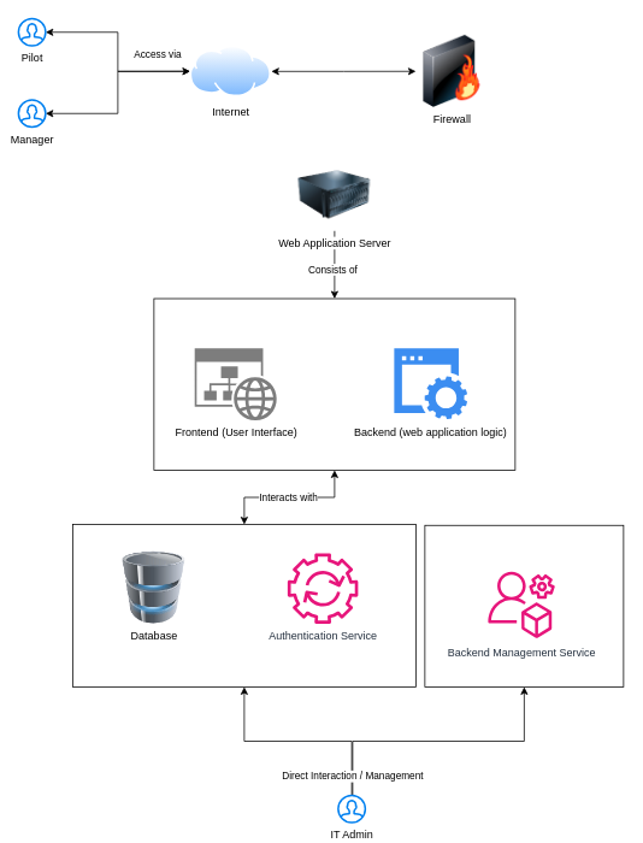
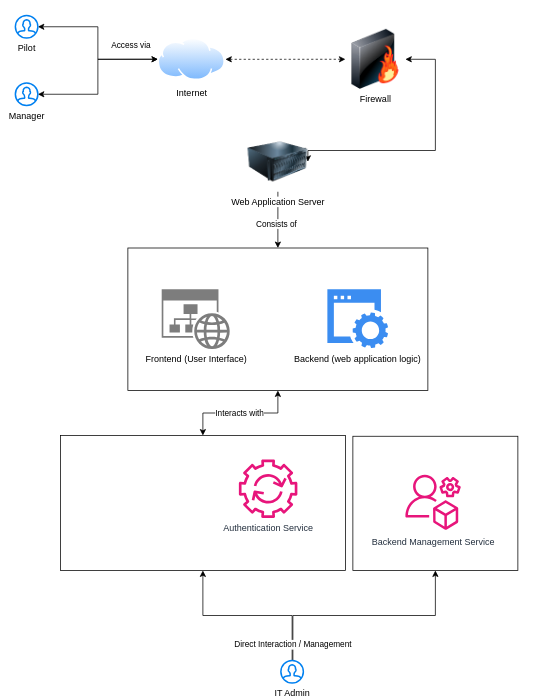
  <mxCell id="0" />
  <mxCell id="1" parent="0" />
  <mxCell id="2" value="" style="rounded=0;whiteSpace=wrap;html=1;" vertex="1" parent="1"><mxGeometry x="470" y="581" width="220" height="179" as="geometry" /></mxCell>
  <mxCell id="3" value="" style="rounded=0;whiteSpace=wrap;html=1;" vertex="1" parent="1"><mxGeometry x="80" y="580" width="380" height="180" as="geometry" /></mxCell>
+ <mxCell id="4" style="edgeStyle=orthogonalEdgeStyle;rounded=0;orthogonalLoop=1;jettySize=auto;html=1;entryX=1;entryY=0.5;entryDx=0;entryDy=0;startArrow=classic;startFill=1;exitX=1;exitY=0.5;exitDx=0;exitDy=0;" edge="1" parent="1" source="5" target="10"><mxGeometry relative="1" as="geometry"><Array as="points"><mxPoint x="580" y="78" /><mxPoint x="580" y="200" /></Array></mxGeometry></mxCell>
  <mxCell id="5" value="Firewall&lt;br&gt;" style="image;html=1;image=img/lib/clip_art/networking/Firewall-page1_128x128.png" vertex="1" parent="1"><mxGeometry x="460" y="38.35" width="80" height="80" as="geometry" /></mxCell>
- <mxCell id="6" style="edgeStyle=orthogonalEdgeStyle;rounded=0;orthogonalLoop=1;jettySize=auto;html=1;entryX=0;entryY=0.5;entryDx=0;entryDy=0;startArrow=classic;startFill=1;" edge="1" parent="1" source="7" target="5"><mxGeometry relative="1" as="geometry" /></mxCell>
+ <mxCell id="6" style="edgeStyle=orthogonalEdgeStyle;rounded=0;orthogonalLoop=1;jettySize=auto;html=1;entryX=0;entryY=0.5;entryDx=0;entryDy=0;startArrow=classic;startFill=1;dashed=1;" edge="1" parent="1" source="7" target="5"><mxGeometry relative="1" as="geometry" /></mxCell>
  <mxCell id="7" value="Internet" style="image;aspect=fixed;perimeter=ellipsePerimeter;html=1;align=center;shadow=0;dashed=0;spacingTop=3;image=img/lib/active_directory/internet_cloud.svg;" vertex="1" parent="1"><mxGeometry x="210" y="50" width="90" height="56.7" as="geometry" /></mxCell>
  <mxCell id="8" style="edgeStyle=orthogonalEdgeStyle;rounded=0;orthogonalLoop=1;jettySize=auto;html=1;entryX=0.5;entryY=0;entryDx=0;entryDy=0;" edge="1" parent="1" source="10" target="14"><mxGeometry relative="1" as="geometry" /></mxCell>
  <mxCell id="9" value="Consists of" style="edgeLabel;html=1;align=center;verticalAlign=middle;resizable=0;points=[];" vertex="1" connectable="0" parent="8"><mxGeometry x="0.133" y="-3" relative="1" as="geometry"><mxPoint as="offset" /></mxGeometry></mxCell>
  <mxCell id="10" value="Web Application Server" style="image;html=1;image=img/lib/clip_art/computers/Server_128x128.png" vertex="1" parent="1"><mxGeometry x="330" y="175" width="80" height="80" as="geometry" /></mxCell>
- <mxCell id="11" value="Database" style="image;html=1;image=img/lib/clip_art/computers/Database_128x128.png" vertex="1" parent="1"><mxGeometry x="130" y="610" width="80" height="80" as="geometry" /></mxCell>
  <mxCell id="12" value="Authentication Service" style="sketch=0;outlineConnect=0;fontColor=#232F3E;gradientColor=none;fillColor=#E7157B;strokeColor=none;dashed=0;verticalLabelPosition=bottom;verticalAlign=top;align=center;html=1;fontSize=12;fontStyle=0;aspect=fixed;pointerEvents=1;shape=mxgraph.aws4.automation;" vertex="1" parent="1"><mxGeometry x="318" y="612" width="78" height="78" as="geometry" /></mxCell>
  <mxCell id="13" value="" style="group" vertex="1" connectable="0" parent="1"><mxGeometry x="170" y="330" width="400" height="190" as="geometry" /></mxCell>
  <mxCell id="14" value="" style="rounded=0;whiteSpace=wrap;html=1;" vertex="1" parent="13"><mxGeometry width="400" height="190" as="geometry" /></mxCell>
  <mxCell id="15" value="Frontend (User Interface)" style="sketch=0;aspect=fixed;pointerEvents=1;shadow=0;dashed=0;html=1;strokeColor=none;labelPosition=center;verticalLabelPosition=bottom;verticalAlign=top;align=center;shape=mxgraph.mscae.enterprise.website_generic;fillColor=#7D7D7D;" vertex="1" parent="13"><mxGeometry x="45.09" y="55" width="90.91" height="80" as="geometry" /></mxCell>
  <mxCell id="16" value="Backend (web application logic)" style="sketch=0;html=1;aspect=fixed;strokeColor=none;shadow=0;fillColor=#3B8DF1;verticalAlign=top;labelPosition=center;verticalLabelPosition=bottom;shape=mxgraph.gcp2.website" vertex="1" parent="13"><mxGeometry x="266" y="55" width="80.93" height="78.5" as="geometry" /></mxCell>
  <mxCell id="17" value="Backend Management Service" style="sketch=0;outlineConnect=0;fontColor=#232F3E;gradientColor=none;fillColor=#E7157B;strokeColor=none;dashed=0;verticalLabelPosition=bottom;verticalAlign=top;align=center;html=1;fontSize=12;fontStyle=0;aspect=fixed;pointerEvents=1;shape=mxgraph.aws4.organizations_management_account;" vertex="1" parent="1"><mxGeometry x="540" y="630" width="74" height="78" as="geometry" /></mxCell>
  <mxCell id="18" style="edgeStyle=orthogonalEdgeStyle;rounded=0;orthogonalLoop=1;jettySize=auto;html=1;entryX=0;entryY=0.5;entryDx=0;entryDy=0;startArrow=classic;startFill=1;endArrow=open;" edge="1" parent="1" source="19" target="7"><mxGeometry relative="1" as="geometry" /></mxCell>
  <mxCell id="19" value="Pilot&lt;br&gt;" style="html=1;verticalLabelPosition=bottom;align=center;labelBackgroundColor=#ffffff;verticalAlign=top;strokeWidth=2;strokeColor=#0080F0;shadow=0;dashed=0;shape=mxgraph.ios7.icons.user;" vertex="1" parent="1"><mxGeometry x="20" y="20" width="30" height="30" as="geometry" /></mxCell>
  <mxCell id="20" value="Access via" style="edgeStyle=orthogonalEdgeStyle;rounded=0;orthogonalLoop=1;jettySize=auto;html=1;entryX=0;entryY=0.5;entryDx=0;entryDy=0;startArrow=classic;startFill=1;" edge="1" parent="1" source="21" target="7"><mxGeometry x="0.66" y="18" relative="1" as="geometry"><mxPoint as="offset" /></mxGeometry></mxCell>
  <mxCell id="21" value="Manager" style="html=1;verticalLabelPosition=bottom;align=center;labelBackgroundColor=#ffffff;verticalAlign=top;strokeWidth=2;strokeColor=#0080F0;shadow=0;dashed=0;shape=mxgraph.ios7.icons.user;" vertex="1" parent="1"><mxGeometry x="20" y="110" width="30" height="30" as="geometry" /></mxCell>
  <mxCell id="22" style="edgeStyle=orthogonalEdgeStyle;rounded=0;orthogonalLoop=1;jettySize=auto;html=1;entryX=0.5;entryY=1;entryDx=0;entryDy=0;" edge="1" parent="1" source="24" target="3"><mxGeometry relative="1" as="geometry" /></mxCell>
  <mxCell id="23" value="Direct Interaction / Management" style="edgeStyle=orthogonalEdgeStyle;rounded=0;orthogonalLoop=1;jettySize=auto;html=1;entryX=0.5;entryY=1;entryDx=0;entryDy=0;" edge="1" parent="1" source="24" target="2"><mxGeometry x="-0.862" relative="1" as="geometry"><Array as="points"><mxPoint x="390" y="820" /><mxPoint x="580" y="820" /></Array><mxPoint as="offset" /></mxGeometry></mxCell>
  <mxCell id="24" value="IT Admin" style="html=1;verticalLabelPosition=bottom;align=center;labelBackgroundColor=#ffffff;verticalAlign=top;strokeWidth=2;strokeColor=#0080F0;shadow=0;dashed=0;shape=mxgraph.ios7.icons.user;" vertex="1" parent="1"><mxGeometry x="374" y="880" width="30" height="30" as="geometry" /></mxCell>
  <mxCell id="25" style="edgeStyle=orthogonalEdgeStyle;rounded=0;orthogonalLoop=1;jettySize=auto;html=1;entryX=0.5;entryY=0;entryDx=0;entryDy=0;startArrow=classic;startFill=1;" edge="1" parent="1" source="14" target="3"><mxGeometry relative="1" as="geometry" /></mxCell>
  <mxCell id="26" value="Interacts with" style="edgeLabel;html=1;align=center;verticalAlign=middle;resizable=0;points=[];" vertex="1" connectable="0" parent="25"><mxGeometry x="0.287" y="1" relative="1" as="geometry"><mxPoint x="21" y="-1" as="offset" /></mxGeometry></mxCell>
